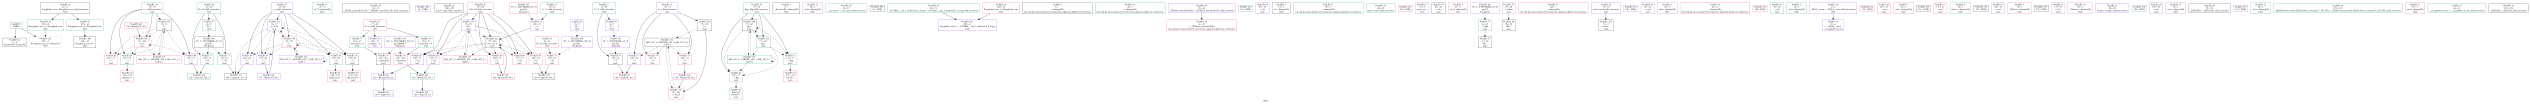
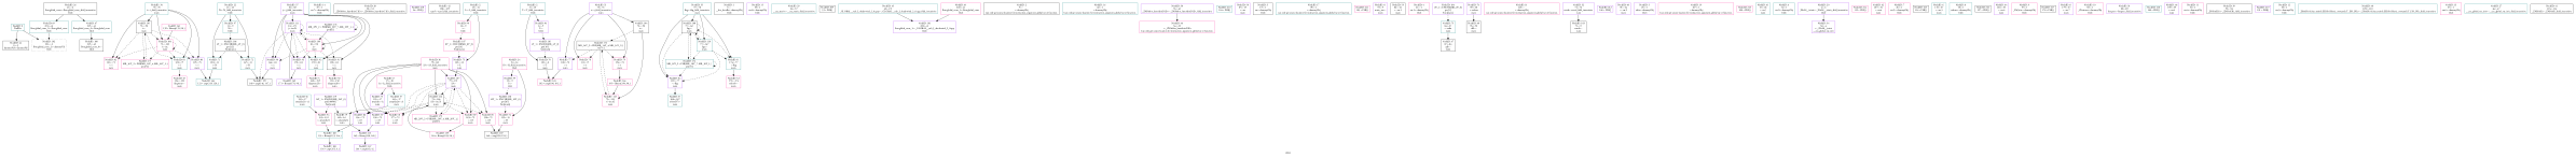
  digraph {
    fontname="EB Garamond"
    label=SVFG
    node [color=purple fontname="EB Garamond" shape=record]
    edge [fontname="EB Garamond" style=solid]
    n1 [color=teal label="{NodeID: 0\nNullPtr}"]
    n2 [color=black label="{NodeID: 44\n2\<--3\ndummyVal\<--dummyVal\n}"]
    n3 [color=black label="{NodeID: 102\n221\<--3\nllvm.global_ctors_2\<--dummyVal\nGlob }" style=dotted]
    n4 [color=teal label="{NodeID: 97\n11\<--9\nN\<--\nGlob }"]
    n5 [color=black label="{NodeID: 186\n6V_1 = ENCHI(MR_6V_0)\npts\{12 \}\nFun[main]}" style=double]
    n6 [color=teal label="{NodeID: 71\n120\<--11\n\<--N\nmain\n}"]
    n7 [color=teal label="{NodeID: 72\n147\<--11\n\<--N\nmain\n}"]
    n8 [color=teal label="{NodeID: 166\n121 = cmp(119, 120, )\n}"]
    n9 [color=black label="{NodeID: 170\n148 = cmp(146, 147, )\n}"]
    n10 [color=teal label="{NodeID: 14\n37\<--1\n.str.7\<--dummyObj\nGlob }"]
    n11 [label="{NodeID: 111\n81\<--171\nj\<--inc28\nmain\n}"]
    n12 [label="{NodeID: 90\n146\<--81\n\<--j\nmain\n}"]
    n13 [color=black label="{NodeID: 91\n150\<--81\n\<--j\nmain\n}"]
    n14 [color=teal label="{NodeID: 92\n159\<--81\n\<--j\nmain\n}"]
    n15 [label="{NodeID: 93\n170\<--81\n\<--j\nmain\n}"]
    n16 [color=deeppink label="{NodeID: 109\n81\<--98\nj\<--\nmain\n}"]
    n17 [color=deeppink label="{NodeID: 50\n151\<--150\nidxprom20\<--\nmain\n}"]
    n18 [color=deeppink label="{NodeID: 51\n160\<--159\nidxprom23\<--\nmain\n}"]
    n19 [label="{NodeID: 162\n171 = Binary(170, 98, )\n}"]
    n20 [label="{NodeID: 176\nMR_22V_2 = PHI(MR_22V_7, MR_22V_1, )\npts\{82 \}\n}"]
    n21 [color=black label="{NodeID: 28\n50\<--51\n_ZNSt8ios_base4InitC1Ev\<--_ZNSt8ios_base4InitC1Ev_field_insensitive\n}"]
    n22 [label="{NodeID: 208\n94 = PHI()\n}"]
    n23 [color=black label="{NodeID: 42\n128\<--129\nscanf\<--scanf_field_insensitive\n}"]
    n24 [color=teal label="{NodeID: 56\n152\<--17\narrayidx21\<--A\nmain\n}"]
    n25 [color=deeppink label="{NodeID: 94\n153\<--152\n\<--arrayidx21\nmain\n}"]
    n26 [color=teal label="{NodeID: 160\n155 = Binary(153, 154, )\n}"]
    n27 [label="{NodeID: 168\n156 = cmp(155, 9, )\n}"]
    n28 [color=black label="{NodeID: 70\n101\<--8\n\<--T\nmain\n}"]
    n29 [color=deeppink label="{NodeID: 165\n102 = cmp(100, 101, )\n}"]
    n30 [label="{NodeID: 167\n164 = cmp(163, 9, )\n}"]
    n31 [label="{NodeID: 84\n187\<--77\n\<--flag\nmain\n}"]
    n32 [color=teal label="{NodeID: 53\n188\<--187\ntobool37\<--\nmain\n}"]
    n33 [color=black label="{NodeID: 1\n7\<--1\n__dso_handle\<--dummyObj\nGlob }"]
+   n34 [color=deeppink label="{NodeID: 98\n13\<--9\nL\<--\nGlob }"]
    n35 [color=deeppink label="{NodeID: 187\n8V_1 = ENCHI(MR_8V_0)\npts\{14 \}\nFun[main]}" style=double]
    n36 [label="{NodeID: 73\n135\<--13\n\<--L\nmain\n}"]
    n37 [label="{NodeID: 107\n79\<--135\ni13\<--\nmain\n}"]
    n38 [label="{NodeID: 15\n39\<--1\n.str.8\<--dummyObj\nGlob }"]
    n39 [label="{NodeID: 195\n24V_1 = ENCHI(MR_24V_0)\npts\{180000 \}\nFun[main]}" style=double]
    n40 [color=black label="{NodeID: 95\n162\<--161\n\<--arrayidx24\nmain\n}"]
    n41 [label="{NodeID: 163\n163 = Binary(158, 162, )\n}"]
    n42 [color=black label="{NodeID: 112\n79\<--184\ni13\<--inc35\nmain\n}"]
    n43 [color=deeppink label="{NodeID: 85\n138\<--79\n\<--i13\nmain\n}"]
    n44 [label="{NodeID: 86\n154\<--79\n\<--i13\nmain\n}"]
    n45 [label="{NodeID: 87\n158\<--79\n\<--i13\nmain\n}"]
    n46 [color=deeppink label="{NodeID: 88\n177\<--79\n\<--i13\nmain\n}"]
    n47 [color=deeppink label="{NodeID: 89\n183\<--79\n\<--i13\nmain\n}"]
    n48 [color=deeppink label="{NodeID: 175\nMR_20V_2 = PHI(MR_20V_4, MR_20V_1, )\npts\{80 \}\n}"]
    n49 [color=black label="{NodeID: 169\n140 = cmp(138, 139, )\n}"]
    n50 [color=deeppink label="{NodeID: 159\n184 = Binary(183, 98, )\n}"]
    n51 [color=teal label="{NodeID: 29\n56\<--57\n__cxa_atexit\<--__cxa_atexit_field_insensitive\n}"]
    n52 [color=black label="{NodeID: 209\n53 = PHI()\n}"]
    n53 [color=teal label="{NodeID: 43\n43\<--215\n_GLOBAL__sub_I_shadowind_2_0.cpp\<--_GLOBAL__sub_I_shadowind_2_0.cpp_field_insensitive\n}"]
    n54 [label="{NodeID: 101\n220\<--43\nllvm.global_ctors_1\<--_GLOBAL__sub_I_shadowind_2_0.cpp\nGlob }"]
    n55 [color=teal label="{NodeID: 57\n161\<--17\narrayidx24\<--A\nmain\n}"]
    n56 [color=black label="{NodeID: 2\n9\<--1\n\<--dummyObj\nCan only get source location for instruction, argument, global var or function.}"]
    n57 [label="{NodeID: 99\n15\<--9\nH\<--\nGlob }"]
    n58 [label="{NodeID: 188\n10V_1 = ENCHI(MR_10V_0)\npts\{16 \}\nFun[main]}" style=double]
    n59 [color=deeppink label="{NodeID: 74\n139\<--15\n\<--H\nmain\n}"]
    n60 [color=teal label="{NodeID: 16\n42\<--1\n\<--dummyObj\nCan only get source location for instruction, argument, global var or function.}"]
    n61 [color=deeppink label="{NodeID: 113\n73\<--195\nt\<--inc42\nmain\n}"]
    n62 [color=black label="{NodeID: 172\nMR_14V_3 = PHI(MR_14V_4, MR_14V_2, )\npts\{74 \}\n}"]
    n63 [label="{NodeID: 77\n100\<--73\n\<--t\nmain\n}"]
    n64 [color=deeppink label="{NodeID: 78\n111\<--73\n\<--t\nmain\n}"]
    n65 [color=deeppink label="{NodeID: 79\n194\<--73\n\<--t\nmain\n}"]
    n66 [color=deeppink label="{NodeID: 164\n195 = Binary(194, 98, )\n}"]
    n67 [label="{NodeID: 30\n55\<--61\n_ZNSt8ios_base4InitD1Ev\<--_ZNSt8ios_base4InitD1Ev_field_insensitive\n}"]
    n68 [color=deeppink label="{NodeID: 46\n54\<--55\n\<--_ZNSt8ios_base4InitD1Ev\nCan only get source location for instruction, argument, global var or function.}"]
    n69 [color=teal label="{NodeID: 210\n104 = PHI()\n}"]
    n70 [label="{NodeID: 58\n85\<--19\n\<--.str\nmain\n}"]
    n71 [color=black label="{NodeID: 3\n19\<--1\n.str\<--dummyObj\nGlob }"]
    n72 [color=black label="{NodeID: 100\n219\<--42\nllvm.global_ctors_0\<--\nGlob }"]
    n73 [color=teal label="{NodeID: 17\n98\<--1\n\<--dummyObj\nCan only get source location for instruction, argument, global var or function.}"]
-   n74 [color=teal label="{NodeID: 31\n68\<--69\nmain\<--main_field_insensitive\n}"]
    n75 [color=deeppink label="{NodeID: 211\n105 = PHI()\n}"]
    n76 [label="{NodeID: 45\n70\<--9\nmain_ret\<--\nmain\n}"]
    n77 [color=black label="{NodeID: 59\n86\<--21\n\<--.str.1\nmain\n}"]
    n78 [color=deeppink label="{NodeID: 4\n21\<--1\n.str.1\<--dummyObj\nGlob }"]
    n79 [label="{NodeID: 184\n2V_1 = ENCHI(MR_2V_0)\npts\{1 \}\nFun[main]}" style=double]
    n80 [color=teal label="{NodeID: 75\n84\<--23\n\<--stdin\nmain\n}"]
    n81 [color=black label="{NodeID: 47\n87\<--84\ncall\<--\nmain\n}"]
    n82 [label="{NodeID: 76\n90\<--28\n\<--stdout\nmain\n}"]
    n83 [color=black label="{NodeID: 48\n93\<--90\ncall1\<--\nmain\n}"]
    n84 [color=deeppink label="{NodeID: 18\n143\<--1\n\<--dummyObj\nCan only get source location for instruction, argument, global var or function.}"]
    n85 [label="{NodeID: 32\n71\<--72\nretval\<--retval_field_insensitive\nmain\n}"]
    n86 [color=black label="{NodeID: 103\n71\<--9\nretval\<--\nmain\n}"]
    n87 [label="{NodeID: 212\n106 = PHI()\n}"]
    n88 [label="{NodeID: 60\n91\<--24\n\<--.str.2\nmain\n}"]
    n89 [label="{NodeID: 5\n23\<--1\nstdin\<--dummyObj\nGlob }"]
    n90 [label="{NodeID: 185\n4V_1 = ENCHI(MR_4V_0)\npts\{10 \}\nFun[main]}" style=double]
    n91 [color=deeppink label="{NodeID: 19\n167\<--1\n\<--dummyObj\nCan only get source location for instruction, argument, global var or function.}"]
    n92 [label="{NodeID: 33\n73\<--74\nt\<--t_field_insensitive\nmain\n}"]
    n93 [color=black label="{NodeID: 104\n73\<--98\nt\<--\nmain\n}"]
    n94 [color=deeppink label="{NodeID: 213\n108 = PHI()\n}"]
    n95 [color=teal label="{NodeID: 61\n92\<--26\n\<--.str.3\nmain\n}"]
    n96 [color=teal label="{NodeID: 6\n24\<--1\n.str.2\<--dummyObj\nGlob }"]
    n97 [label="{NodeID: 20\n4\<--6\n_ZStL8__ioinit\<--_ZStL8__ioinit_field_insensitive\nGlob }"]
    n98 [label="{NodeID: 54\n52\<--4\n\<--_ZStL8__ioinit\n__cxx_global_var_init\n}"]
    n99 [color=teal label="{NodeID: 34\n75\<--76\ni\<--i_field_insensitive\nmain\n}"]
    n100 [label="{NodeID: 80\n119\<--75\n\<--i\nmain\n}"]
    n101 [color=teal label="{NodeID: 81\n123\<--75\n\<--i\nmain\n}"]
    n102 [color=deeppink label="{NodeID: 82\n131\<--75\n\<--i\nmain\n}"]
    n103 [color=black label="{NodeID: 105\n75\<--98\ni\<--\nmain\n}"]
    n104 [color=deeppink label="{NodeID: 106\n75\<--132\ni\<--inc\nmain\n}"]
    n105 [color=deeppink label="{NodeID: 49\n124\<--123\nidxprom\<--\nmain\n}"]
    n106 [color=deeppink label="{NodeID: 173\nMR_16V_2 = PHI(MR_16V_4, MR_16V_1, )\npts\{76 \}\n}"]
    n107 [color=deeppink label="{NodeID: 161\n132 = Binary(131, 98, )\n}"]
    n108 [color=deeppink label="{NodeID: 214\n112 = PHI()\n}"]
    n109 [color=deeppink label="{NodeID: 62\n107\<--31\n\<--.str.4\nmain\n}"]
    n110 [color=deeppink label="{NodeID: 7\n26\<--1\n.str.3\<--dummyObj\nGlob }"]
    n111 [color=teal label="{NodeID: 21\n8\<--10\nT\<--T_field_insensitive\nGlob }"]
    n112 [label="{NodeID: 96\n8\<--9\nT\<--\nGlob }"]
    n113 [color=teal label="{NodeID: 35\n77\<--78\nflag\<--flag_field_insensitive\nmain\n}"]
    n114 [color=teal label="{NodeID: 83\n174\<--77\n\<--flag\nmain\n}"]
    n115 [color=black label="{NodeID: 108\n77\<--143\nflag\<--\nmain\n}"]
    n116 [color=teal label="{NodeID: 110\n77\<--167\nflag\<--\nmain\n}"]
    n117 [color=deeppink label="{NodeID: 52\n175\<--174\ntobool\<--\nmain\n}"]
    n118 [color=teal label="{NodeID: 174\nMR_18V_2 = PHI(MR_18V_7, MR_18V_1, )\npts\{78 \}\n}"]
    n119 [color=black label="{NodeID: 215\n116 = PHI()\n}"]
-   n120 [color=deeppink label="{NodeID: 63\n115\<--33\n\<--.str.5\nmain\n}"]
+   n120 [color=teal label="{NodeID: 63\n115\<--33\n\<--.str.5\nmain\n}"]
    n121 [color=teal label="{NodeID: 8\n28\<--1\nstdout\<--dummyObj\nGlob }"]
    n122 [color=teal label="{NodeID: 22\n11\<--12\nN\<--N_field_insensitive\nGlob }"]
    n123 [color=deeppink label="{NodeID: 36\n79\<--80\ni13\<--i13_field_insensitive\nmain\n}"]
    n124 [color=black label="{NodeID: 216\n127 = PHI()\n}"]
    n125 [label="{NodeID: 64\n126\<--35\n\<--.str.6\nmain\n}"]
    n126 [color=deeppink label="{NodeID: 9\n29\<--1\n_ZSt3cin\<--dummyObj\nGlob }"]
    n127 [color=teal label="{NodeID: 23\n13\<--14\nL\<--L_field_insensitive\nGlob }"]
    n128 [label="{NodeID: 37\n81\<--82\nj\<--j_field_insensitive\nmain\n}"]
    n129 [color=black label="{NodeID: 217\n178 = PHI()\n}"]
    n130 [label="{NodeID: 65\n179\<--37\n\<--.str.7\nmain\n}"]
    n131 [color=deeppink label="{NodeID: 10\n30\<--1\n_ZSt4cout\<--dummyObj\nGlob }"]
    n132 [color=deeppink label="{NodeID: 24\n15\<--16\nH\<--H_field_insensitive\nGlob }"]
    n133 [label="{NodeID: 38\n88\<--89\nfreopen\<--freopen_field_insensitive\n}"]
    n134 [color=teal label="{NodeID: 218\n180 = PHI()\n}"]
    n135 [label="{NodeID: 66\n190\<--39\n\<--.str.8\nmain\n}"]
    n136 [color=deeppink label="{NodeID: 11\n31\<--1\n.str.4\<--dummyObj\nGlob }"]
    n137 [color=deeppink label="{NodeID: 25\n17\<--18\nA\<--A_field_insensitive\nGlob }"]
    n138 [label="{NodeID: 55\n125\<--17\narrayidx\<--A\nmain\n}"]
    n139 [color=black label="{NodeID: 39\n95\<--96\n_ZNSirsERi\<--_ZNSirsERi_field_insensitive\n}"]
    n140 [label="{NodeID: 219\n191 = PHI()\n}"]
    n141 [color=teal label="{NodeID: 67\n219\<--41\nllvm.global_ctors_0\<--llvm.global_ctors\nGlob }"]
    n142 [color=teal label="{NodeID: 12\n33\<--1\n.str.5\<--dummyObj\nGlob }"]
    n143 [color=black label="{NodeID: 26\n41\<--45\nllvm.global_ctors\<--llvm.global_ctors_field_insensitive\nGlob }"]
    n144 [color=teal label="{NodeID: 69\n221\<--41\nllvm.global_ctors_2\<--llvm.global_ctors\nGlob }"]
    n145 [color=deeppink label="{NodeID: 68\n220\<--41\nllvm.global_ctors_1\<--llvm.global_ctors\nGlob }"]
    n146 [color=teal label="{NodeID: 40\n109\<--110\n_ZStlsISt11char_traitsIcEERSt13basic_ostreamIcT_ES5_PKc\<--_ZStlsISt11char_traitsIcEERSt13basic_ostreamIcT_ES5_PKc_field_insensitive\n}"]
    n147 [color=deeppink label="{NodeID: 13\n35\<--1\n.str.6\<--dummyObj\nGlob }"]
    n148 [color=teal label="{NodeID: 27\n46\<--47\n__cxx_global_var_init\<--__cxx_global_var_init_field_insensitive\n}"]
    n149 [color=black label="{NodeID: 41\n113\<--114\n_ZNSolsEi\<--_ZNSolsEi_field_insensitive\n}"]
    n1 -> n2
    n1 -> n3
    n4 -> n5 [style=dashed]
    n5 -> n6 [style=dashed]
    n5 -> n7 [style=dashed]
    n6 -> n8
    n7 -> n9
    n11 -> n9 [style=dashed]
    n11 -> n11 [style=dashed]
    n11 -> n12 [style=dashed]
    n11 -> n13 [style=dashed]
    n11 -> n14 [style=dashed]
    n11 -> n15 [style=dashed]
    n11 -> n16 [style=dashed]
    n12 -> n9
    n13 -> n17
    n14 -> n18
    n15 -> n19
    n16 -> n11 [style=dashed]
    n16 -> n12 [style=dashed]
    n16 -> n13 [style=dashed]
    n16 -> n14 [style=dashed]
    n16 -> n15 [style=dashed]
    n16 -> n16 [style=dashed]
-   n16 -> n20 [style=dashed]
    n19 -> n11
    n20 -> n16
    n20 -> n20 [style=dashed]
    n24 -> n25
    n25 -> n26
    n26 -> n27
    n28 -> n29
    n31 -> n32
+   n34 -> n35 [style=dashed]
    n35 -> n36 [style=dashed]
-   n36 -> n42
+   n36 -> n37
    n37 -> n42 [style=dashed]
    n37 -> n43 [style=dashed]
    n37 -> n44 [style=dashed]
    n37 -> n45 [style=dashed]
    n37 -> n46 [style=dashed]
    n37 -> n47 [style=dashed]
    n37 -> n48 [style=dashed]
    n39 -> n25 [style=dashed]
    n39 -> n40 [style=dashed]
    n40 -> n41
    n41 -> n30
    n42 -> n42 [style=dashed]
    n42 -> n43 [style=dashed]
    n42 -> n44 [style=dashed]
    n42 -> n45 [style=dashed]
    n42 -> n46 [style=dashed]
    n42 -> n47 [style=dashed]
    n42 -> n48 [style=dashed]
    n43 -> n49
    n44 -> n26
    n45 -> n41
    n47 -> n50
    n48 -> n37 [style=dashed]
    n50 -> n42
    n53 -> n54
    n55 -> n40
    n57 -> n58 [style=dashed]
    n58 -> n59 [style=dashed]
    n59 -> n49
    n61 -> n62 [style=dashed]
    n62 -> n61 [style=dashed]
    n62 -> n63 [style=dashed]
    n62 -> n64 [style=dashed]
    n62 -> n65 [style=dashed]
    n63 -> n29
    n65 -> n66
    n66 -> n61
    n67 -> n68
    n79 -> n80 [style=dashed]
    n80 -> n81
    n82 -> n83
    n85 -> n86
    n90 -> n28 [style=dashed]
    n92 -> n63
    n92 -> n64
    n92 -> n65
    n92 -> n93
    n93 -> n61
    n93 -> n62 [style=dashed]
    n97 -> n98
    n99 -> n100
    n99 -> n101
    n99 -> n102
    n99 -> n103
    n99 -> n104
    n100 -> n8
    n101 -> n105
    n103 -> n100 [style=dashed]
    n103 -> n101 [style=dashed]
    n103 -> n102 [style=dashed]
    n103 -> n104 [style=dashed]
    n103 -> n106 [style=dashed]
    n104 -> n100 [style=dashed]
    n104 -> n101 [style=dashed]
    n104 -> n102 [style=dashed]
    n104 -> n104 [style=dashed]
    n104 -> n106 [style=dashed]
    n106 -> n103 [style=dashed]
    n107 -> n104
    n111 -> n28
    n111 -> n112
    n112 -> n90 [style=dashed]
    n113 -> n31
    n113 -> n114
    n113 -> n115
    n113 -> n116
    n114 -> n117
    n115 -> n31 [style=dashed]
    n115 -> n114 [style=dashed]
    n115 -> n115 [style=dashed]
    n115 -> n116 [style=dashed]
    n115 -> n118 [style=dashed]
    n116 -> n31 [style=dashed]
    n116 -> n114 [style=dashed]
    n116 -> n115 [style=dashed]
    n116 -> n118 [style=dashed]
    n118 -> n31 [style=dashed]
    n118 -> n115 [style=dashed]
    n118 -> n118 [style=dashed]
    n122 -> n4
    n122 -> n6
    n122 -> n7
    n123 -> n37
    n123 -> n42
    n123 -> n43
    n123 -> n44
    n123 -> n45
    n123 -> n46
    n123 -> n47
+   n127 -> n34
    n127 -> n36
    n128 -> n11
    n128 -> n12
    n128 -> n13
    n128 -> n14
    n128 -> n15
    n128 -> n16
+   n132 -> n57
    n132 -> n59
-   n137 -> n24
    n137 -> n55
    n137 -> n138
    n141 -> n72
    n143 -> n141
    n143 -> n144
    n144 -> n3
    n145 -> n54
  }
